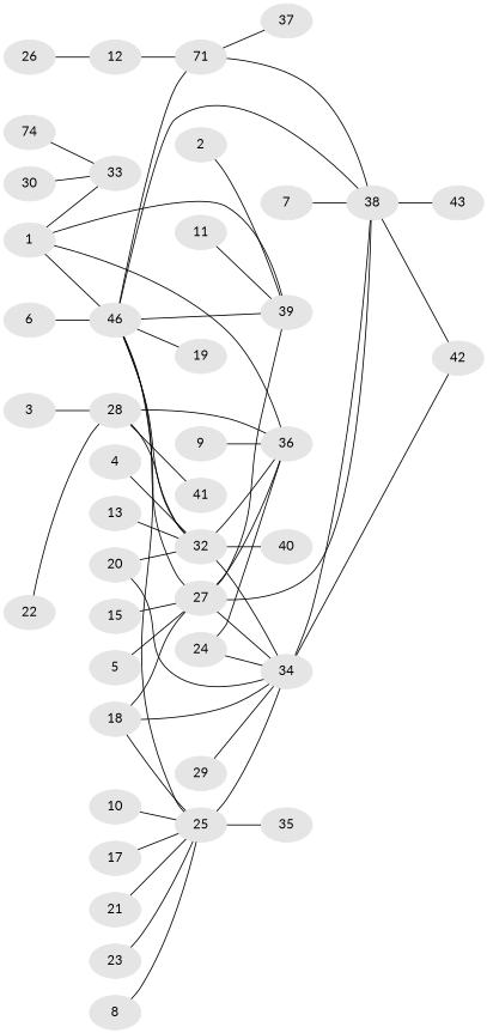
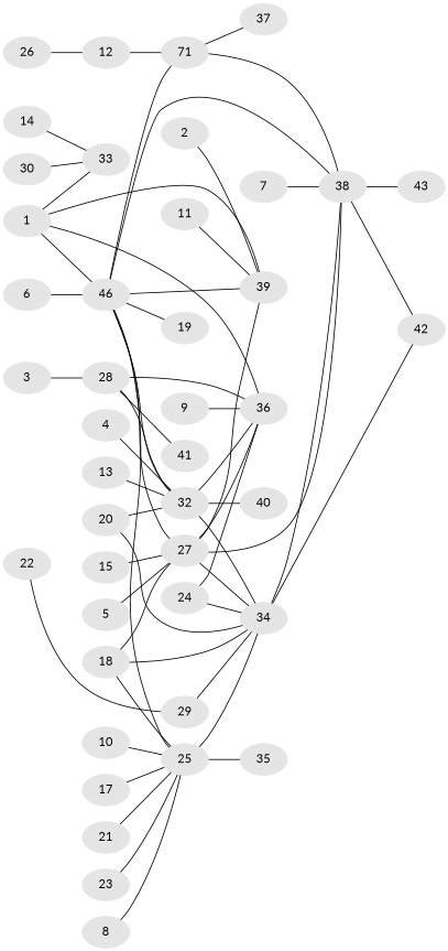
  graph {
    fontname=Lato
    rankdir=LR
    node [color=gray90 fontname=Lato style=filled]
    edge [fontname=Lato weight=1.0]
    n1 [label=46]
    1
    33
    36
    39
    32
    27
    38
    25
    n10 [label=71]
    19
    34
    42
    2
    3
    28
    41
    4
    40
    5
    6
    7
    43
    8
    35
    9
    10
    11
    12
    37
    13
-   14 [label=74]
+   14
    15
    17
    18
    20
    21
    22
    23
    24
    26
    29
    30
    n1 -- 39 [weight=2.0]
    n1 -- 32
    n1 -- 27
    n1 -- 38 [weight=2.0]
    n1 -- 25
    n1 -- n10 [weight=2.0]
    n1 -- 19
    1 -- n1 [weight=2.0]
    1 -- 33 [weight=3.0]
    1 -- 36 [weight=2.0]
    1 -- 39
    32 -- 36 [weight=2.0]
    32 -- 34 [weight=2.0]
    32 -- 40
    27 -- 36
    27 -- 39 [weight=2.0]
    27 -- 38
    27 -- 34
    38 -- 42
    38 -- 43
    25 -- 34 [weight=2.0]
    25 -- 35
    n10 -- 38
    n10 -- 37
    34 -- 38
    34 -- 42
    2 -- 39
    3 -- 28
    28 -- 36 [weight=2.0]
    28 -- 32
    28 -- 41
    4 -- 32
    5 -- 27
    6 -- n1
    7 -- 38
    8 -- 25
    9 -- 36
    10 -- 25
    11 -- 39
    12 -- n10
    13 -- 32
    14 -- 33
    15 -- 27
    17 -- 25
    18 -- 27
    18 -- 25
    18 -- 34 [weight=2.0]
    20 -- 32
    20 -- 34
    21 -- 25
-   22 -- 28
+   22 -- 29
    23 -- 25
    24 -- 36
    24 -- 34
    26 -- 12
    29 -- 34
    30 -- 33
  }
